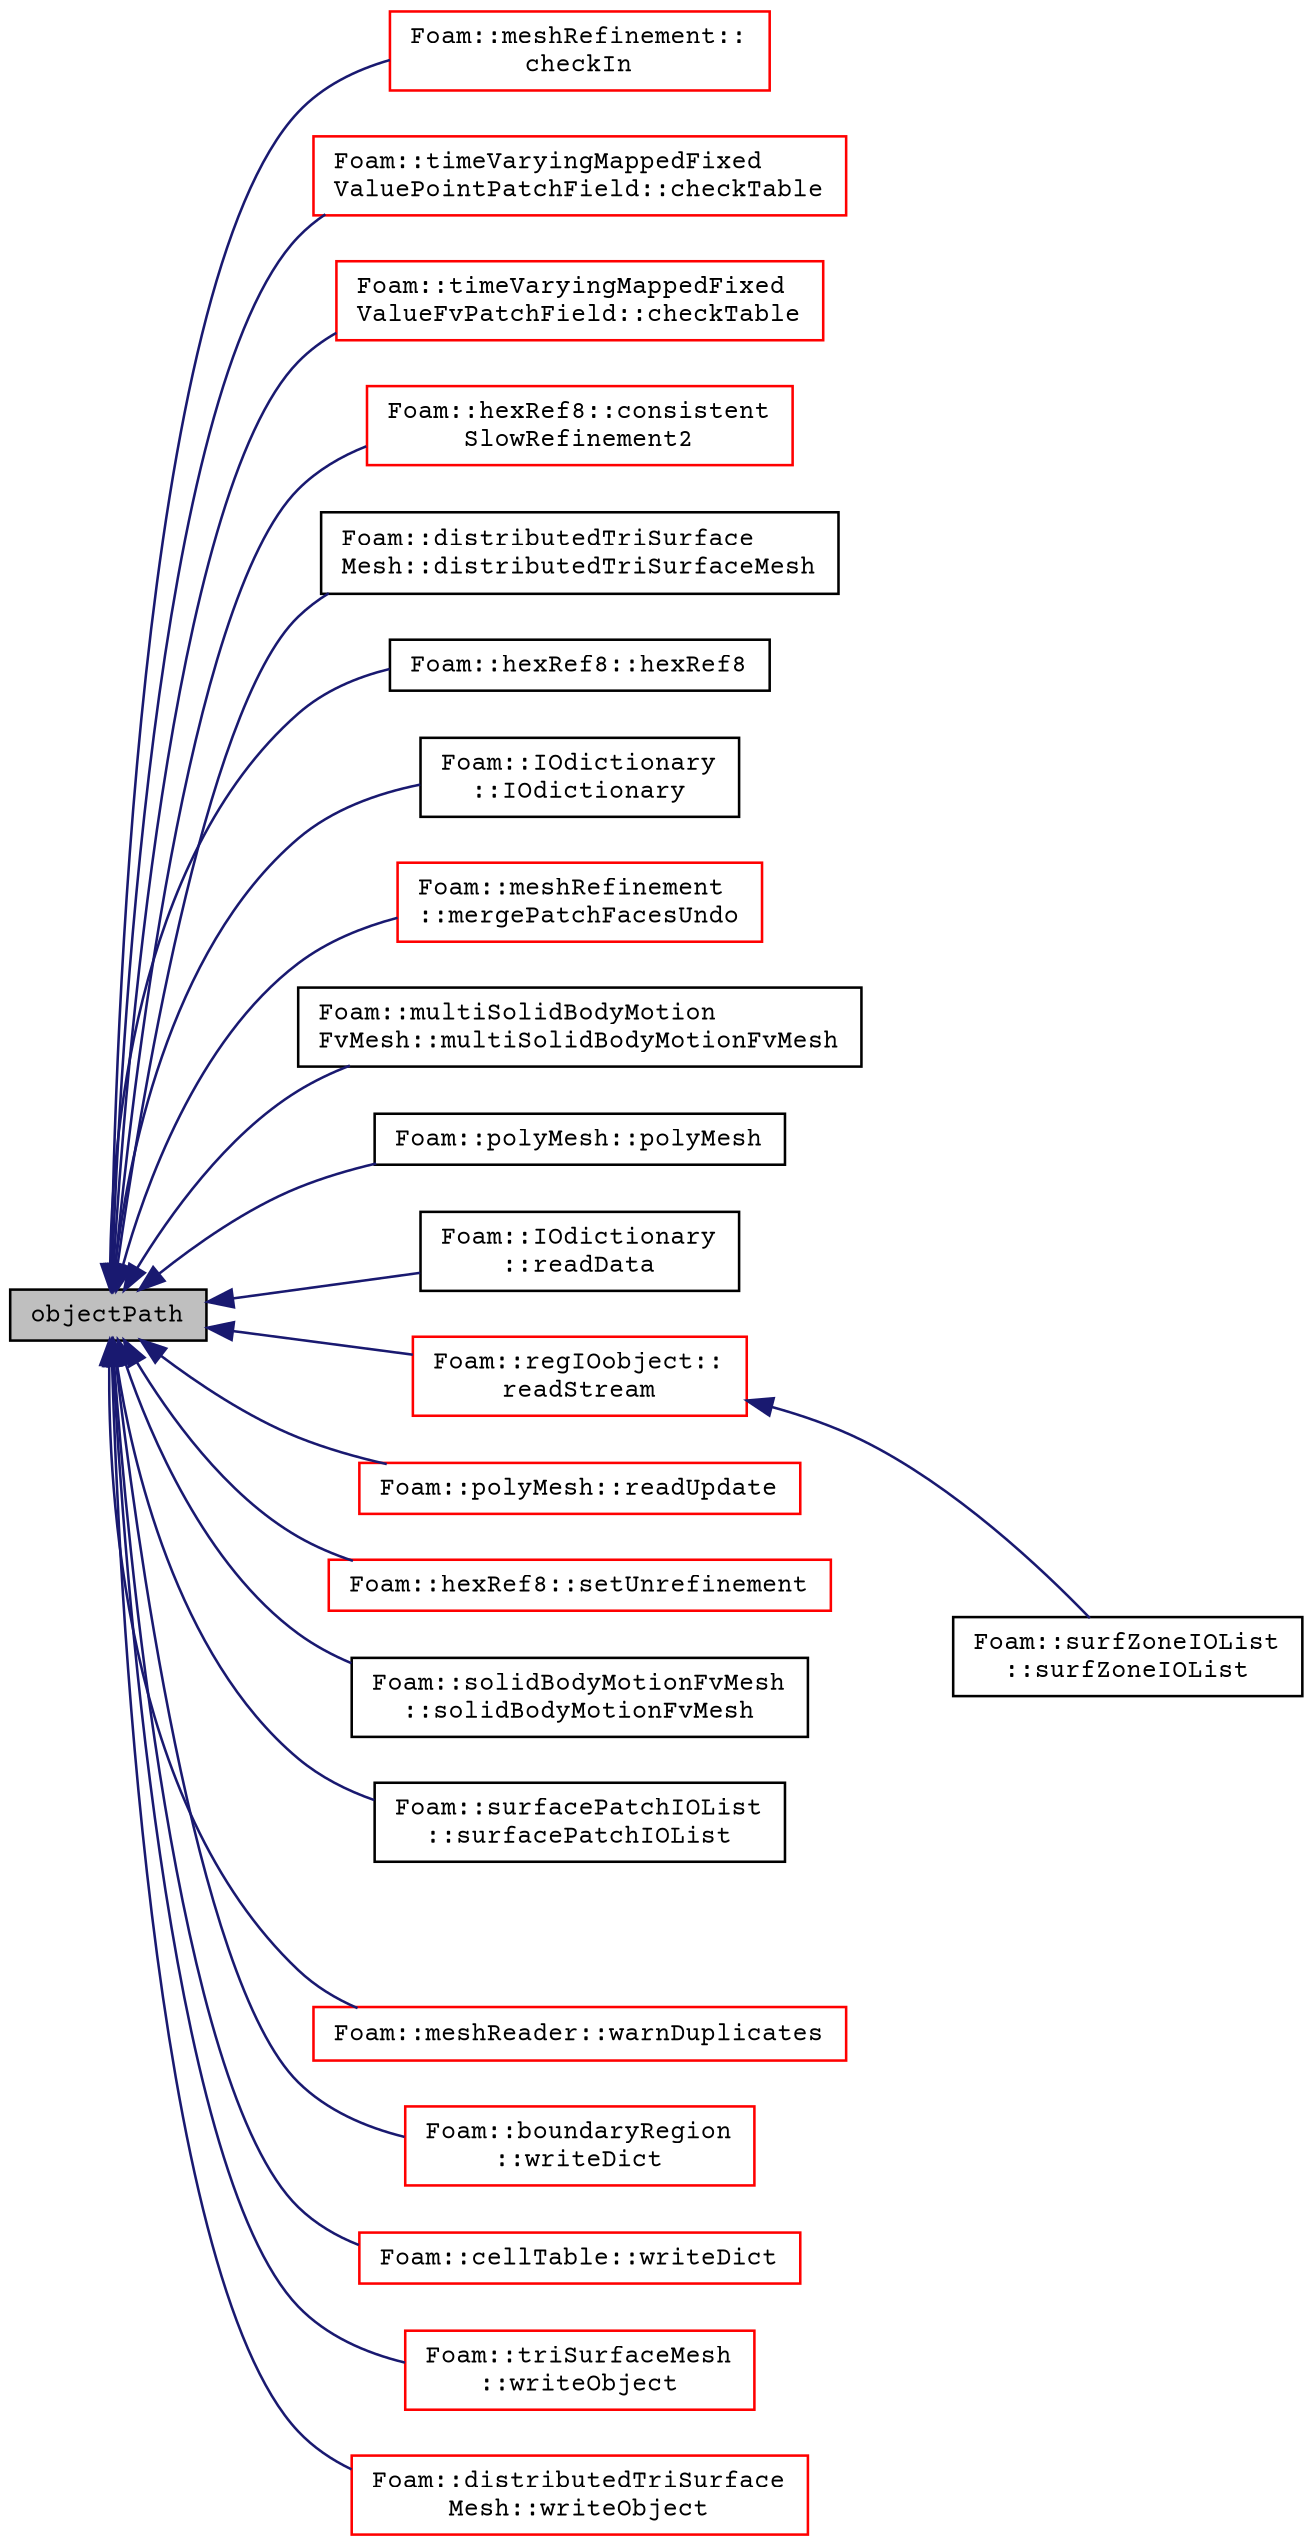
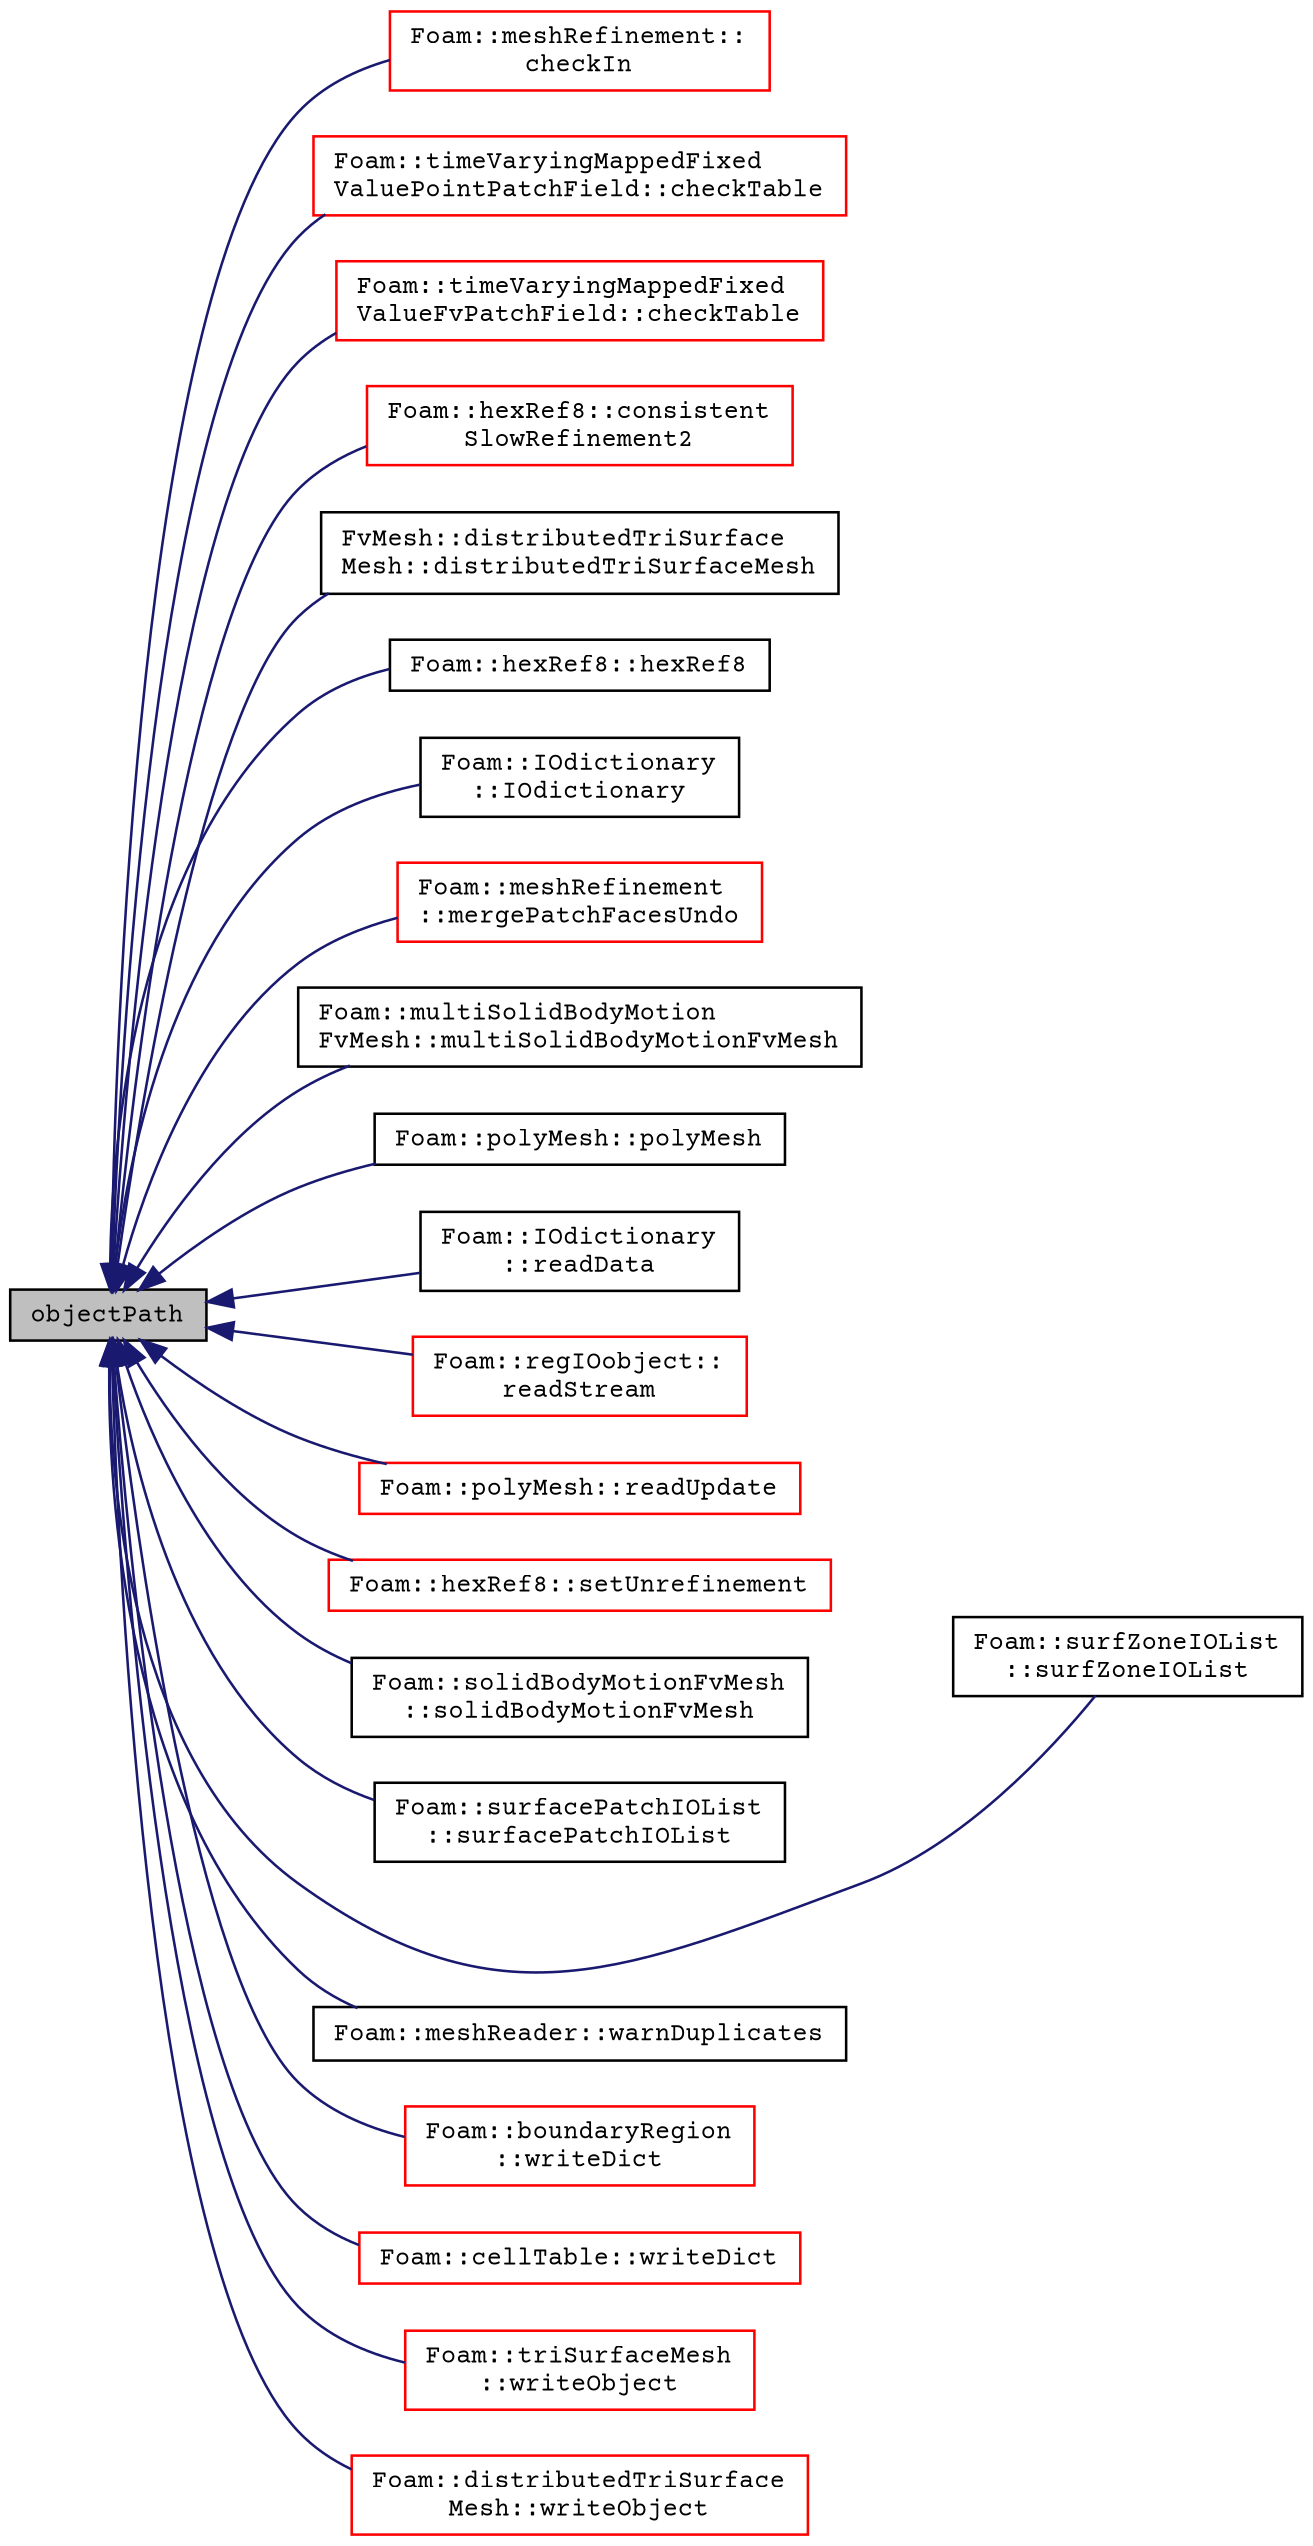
  digraph {
    fontname="Courier Prime"
    rankdir=LR
    node [color=red fontname="Courier Prime" fontsize=10 shape=record]
    edge [color=midnightblue dir=back fontname="Courier Prime" fontsize=10 labelfontname=Helvetica labelfontsize=10 style=solid]
    n1 [color=black fillcolor=grey75 fontcolor=black height=0.2 label=objectPath style=filled width=0.4]
    n2 [height=0.2 label="Foam::meshRefinement::\lcheckIn" width=0.4]
    n3 [height=0.2 label="Foam::timeVaryingMappedFixed\lValuePointPatchField::checkTable" width=0.4]
    n4 [height=0.2 label="Foam::timeVaryingMappedFixed\lValueFvPatchField::checkTable" width=0.4]
    n5 [height=0.2 label="Foam::hexRef8::consistent\lSlowRefinement2" width=0.4]
-   n6 [color=black height=0.2 label="Foam::distributedTriSurface\lMesh::distributedTriSurfaceMesh" width=0.4]
+   n6 [color=black height=0.2 label="FvMesh::distributedTriSurface\lMesh::distributedTriSurfaceMesh" width=0.4]
    n7 [color=black height=0.2 label="Foam::hexRef8::hexRef8" width=0.4]
    n8 [color=black height=0.2 label="Foam::IOdictionary\l::IOdictionary" width=0.4]
    n9 [height=0.2 label="Foam::meshRefinement\l::mergePatchFacesUndo" width=0.4]
    n10 [color=black height=0.2 label="Foam::multiSolidBodyMotion\lFvMesh::multiSolidBodyMotionFvMesh" width=0.4]
    n11 [color=black height=0.2 label="Foam::polyMesh::polyMesh" width=0.4]
    n12 [color=black height=0.2 label="Foam::IOdictionary\l::readData" width=0.4]
    n13 [height=0.2 label="Foam::regIOobject::\lreadStream" width=0.4]
    n14 [height=0.2 label="Foam::polyMesh::readUpdate" width=0.4]
    n15 [height=0.2 label="Foam::hexRef8::setUnrefinement" width=0.4]
    n16 [color=black height=0.2 label="Foam::solidBodyMotionFvMesh\l::solidBodyMotionFvMesh" width=0.4]
    n17 [color=black height=0.2 label="Foam::surfacePatchIOList\l::surfacePatchIOList" width=0.4]
    n18 [color=black height=0.2 label="Foam::surfZoneIOList\l::surfZoneIOList" width=0.4]
-   n19 [height=0.2 label="Foam::meshReader::warnDuplicates" width=0.4]
+   n19 [color=black height=0.2 label="Foam::meshReader::warnDuplicates" width=0.4]
    n20 [height=0.2 label="Foam::boundaryRegion\l::writeDict" width=0.4]
    n21 [height=0.2 label="Foam::cellTable::writeDict" width=0.4]
    n22 [height=0.2 label="Foam::triSurfaceMesh\l::writeObject" width=0.4]
    n23 [height=0.2 label="Foam::distributedTriSurface\lMesh::writeObject" width=0.4]
    n1 -> n2
    n1 -> n3
    n1 -> n4
    n1 -> n5
    n1 -> n6
    n1 -> n7
    n1 -> n8
    n1 -> n9
    n1 -> n10
    n1 -> n11
    n1 -> n12
    n1 -> n13
    n1 -> n14
    n1 -> n15
    n1 -> n16
    n1 -> n17
-   n13 -> n18
+   n1 -> n18
    n1 -> n19
    n1 -> n20
    n1 -> n21
    n1 -> n22
    n1 -> n23
  }
